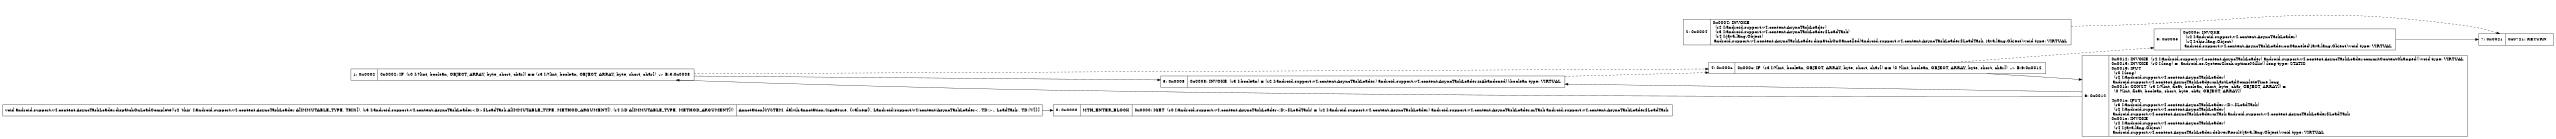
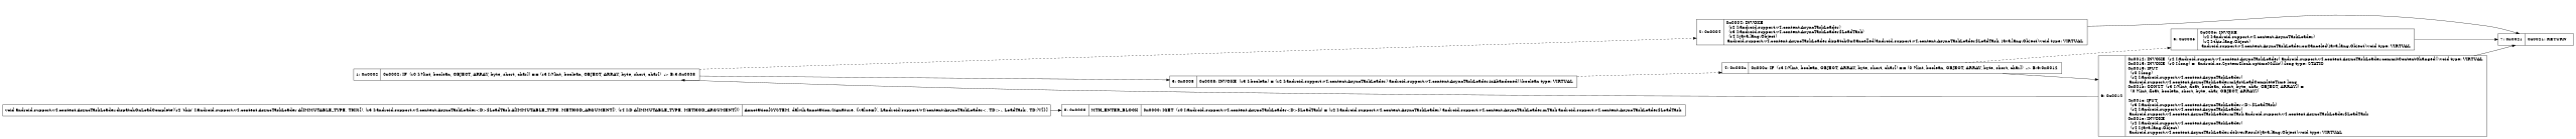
  digraph {
    rankdir=LR
    node [shape=record]
    n1 [label="{0\:\ 0x0000|MTH_ENTER_BLOCK\l|0x0000: IGET  (r0 I:android.support.v4.content.AsyncTaskLoader\<D\>$LoadTask) = (r2 I:android.support.v4.content.AsyncTaskLoader) android.support.v4.content.AsyncTaskLoader.mTask android.support.v4.content.AsyncTaskLoader$LoadTask \l}"]
    n2 [label="{1\:\ 0x0002|0x0002: IF  (r0 I:?[int, boolean, OBJECT, ARRAY, byte, short, char]) == (r3 I:?[int, boolean, OBJECT, ARRAY, byte, short, char])  \-\> B:3:0x0008 \l}"]
    n3 [label="{2\:\ 0x0004|0x0004: INVOKE  \l  (r2 I:android.support.v4.content.AsyncTaskLoader)\l  (r3 I:android.support.v4.content.AsyncTaskLoader$LoadTask)\l  (r4 I:java.lang.Object)\l android.support.v4.content.AsyncTaskLoader.dispatchOnCancelled(android.support.v4.content.AsyncTaskLoader$LoadTask, java.lang.Object):void type: VIRTUAL \l}"]
    n4 [label="{3\:\ 0x0008|0x0008: INVOKE  (r3 I:boolean) = (r2 I:android.support.v4.content.AsyncTaskLoader) android.support.v4.content.AsyncTaskLoader.isAbandoned():boolean type: VIRTUAL \l}"]
-   n5 [label="{7\:\ 0x0021|0x0721: RETURN   \l}"]
+   n5 [label="{7\:\ 0x0021|0x0021: RETURN   \l}"]
    n6 [label="{4\:\ 0x000c|0x000c: IF  (r3 I:?[int, boolean, OBJECT, ARRAY, byte, short, char]) == (0 ?[int, boolean, OBJECT, ARRAY, byte, short, char])  \-\> B:6:0x0012 \l}"]
    n7 [label="{5\:\ 0x000e|0x000e: INVOKE  \l  (r2 I:android.support.v4.content.AsyncTaskLoader)\l  (r4 I:this.lang.Object)\l android.support.v4.content.AsyncTaskLoader.onCanceled(java.lang.Object):void type: VIRTUAL \l}"]
    n8 [label="{6\:\ 0x0012|0x0012: INVOKE  (r2 I:android.support.v4.content.AsyncTaskLoader) android.support.v4.content.AsyncTaskLoader.commitContentChanged():void type: VIRTUAL \l0x0015: INVOKE  (r0 I:long) =  android.os.SystemClock.uptimeMillis():long type: STATIC \l0x0019: IPUT  \l  (r0 I:long)\l  (r2 I:android.support.v4.content.AsyncTaskLoader)\l android.support.v4.content.AsyncTaskLoader.mLastLoadCompleteTime long \l0x001b: CONST  (r3 I:?[int, float, boolean, short, byte, char, OBJECT, ARRAY]) = \l  (0 ?[int, float, boolean, short, byte, char, OBJECT, ARRAY])\l \l4x001c: IPUT  \l  (r3 I:android.support.v4.content.AsyncTaskLoader\<D\>$LoadTask)\l  (r2 I:android.support.v4.content.AsyncTaskLoader)\l android.support.v4.content.AsyncTaskLoader.mTask android.support.v4.content.AsyncTaskLoader$LoadTask \l0x001e: INVOKE  \l  (r2 I:android.support.v4.content.AsyncTaskLoader)\l  (r4 I:java.lang.Object)\l android.support.v4.content.AsyncTaskLoader.deliverResult(java.lang.Object):void type: VIRTUAL \l}"]
    n9 [label="{void android.support.v4.content.AsyncTaskLoader.dispatchOnLoadComplete((r2 'this' I:android.support.v4.content.AsyncTaskLoader A[IMMUTABLE_TYPE, THIS]), (r3 I:android.support.v4.content.AsyncTaskLoader\<D\>$LoadTask A[IMMUTABLE_TYPE, METHOD_ARGUMENT]), (r4 I:D A[IMMUTABLE_TYPE, METHOD_ARGUMENT]))  | Annotation[SYSTEM, dalvik.annotation.Signature, \{value=[(, Landroid\/support\/v4\/content\/AsyncTaskLoader\<, TD;\>., LoadTask;, TD;)V]\}]\l}"]
-   n2 -> n6 [style=dashed]
+   n2 -> n3 [style=dashed]
    n2 -> n4
-   n3 -> n5 [style=dashed]
+   n3 -> n5
    n4 -> n6 [style=dashed]
    n6 -> n7 [style=dashed]
    n6 -> n8
    n7 -> n5
    n8 -> n2
-   n8 -> n4
+   n8 -> n5
    n9 -> n1
  }
